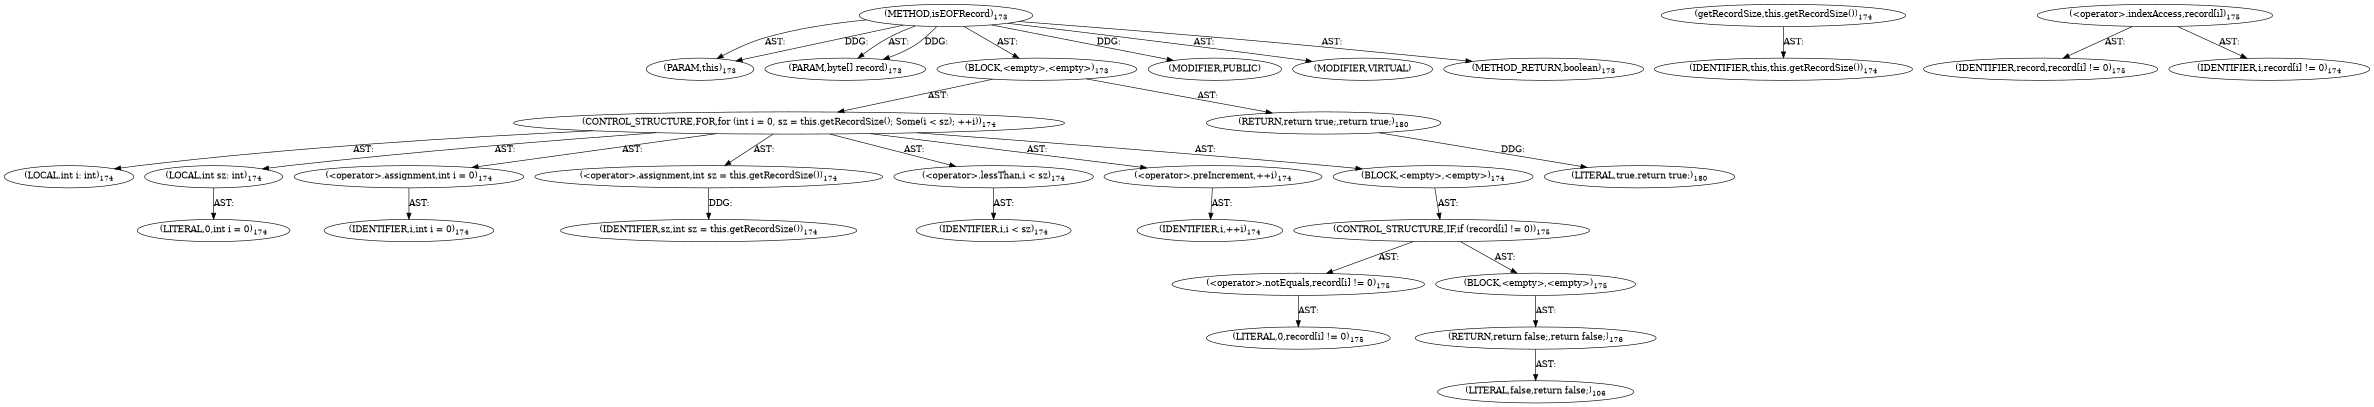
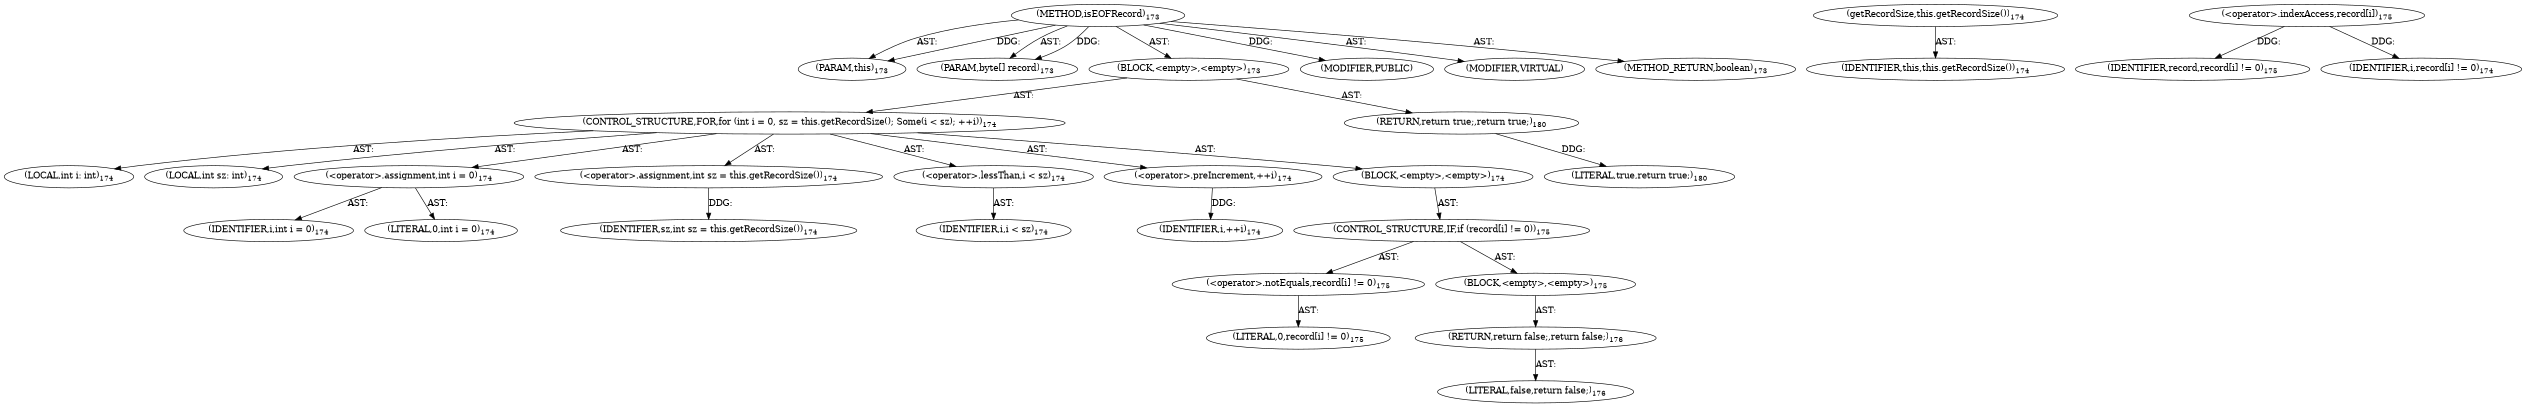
  digraph {
    n1 [label=<(METHOD,isEOFRecord)<SUB>173</SUB>>]
    n2 [label=<(PARAM,this)<SUB>173</SUB>>]
    n3 [label=<(PARAM,byte[] record)<SUB>173</SUB>>]
    n4 [label=<(BLOCK,&lt;empty&gt;,&lt;empty&gt;)<SUB>173</SUB>>]
    n5 [label=<(MODIFIER,PUBLIC)>]
    n6 [label=<(MODIFIER,VIRTUAL)>]
    n7 [label=<(METHOD_RETURN,boolean)<SUB>173</SUB>>]
    n8 [label=<(CONTROL_STRUCTURE,FOR,for (int i = 0, sz = this.getRecordSize(); Some(i &lt; sz); ++i))<SUB>174</SUB>>]
    n9 [label=<(RETURN,return true;,return true;)<SUB>180</SUB>>]
    n10 [label=<(LOCAL,int i: int)<SUB>174</SUB>>]
    n11 [label=<(LOCAL,int sz: int)<SUB>174</SUB>>]
    n12 [label=<(&lt;operator&gt;.assignment,int i = 0)<SUB>174</SUB>>]
    n13 [label=<(&lt;operator&gt;.assignment,int sz = this.getRecordSize())<SUB>174</SUB>>]
    n14 [label=<(&lt;operator&gt;.lessThan,i &lt; sz)<SUB>174</SUB>>]
    n15 [label=<(&lt;operator&gt;.preIncrement,++i)<SUB>174</SUB>>]
    n16 [label=<(BLOCK,&lt;empty&gt;,&lt;empty&gt;)<SUB>174</SUB>>]
    n17 [label=<(LITERAL,true,return true;)<SUB>180</SUB>>]
    n18 [label=<(IDENTIFIER,i,int i = 0)<SUB>174</SUB>>]
    n19 [label=<(LITERAL,0,int i = 0)<SUB>174</SUB>>]
    n20 [label=<(IDENTIFIER,sz,int sz = this.getRecordSize())<SUB>174</SUB>>]
    n21 [label=<(IDENTIFIER,i,i &lt; sz)<SUB>174</SUB>>]
    n22 [label=<(IDENTIFIER,i,++i)<SUB>174</SUB>>]
    n23 [label=<(CONTROL_STRUCTURE,IF,if (record[i] != 0))<SUB>175</SUB>>]
    n24 [label=<(getRecordSize,this.getRecordSize())<SUB>174</SUB>>]
    n25 [label=<(IDENTIFIER,this,this.getRecordSize())<SUB>174</SUB>>]
    n26 [label=<(&lt;operator&gt;.notEquals,record[i] != 0)<SUB>175</SUB>>]
    n27 [label=<(BLOCK,&lt;empty&gt;,&lt;empty&gt;)<SUB>175</SUB>>]
    n28 [label=<(LITERAL,0,record[i] != 0)<SUB>175</SUB>>]
    n29 [label=<(RETURN,return false;,return false;)<SUB>176</SUB>>]
    n30 [label=<(&lt;operator&gt;.indexAccess,record[i])<SUB>175</SUB>>]
    n31 [label=<(IDENTIFIER,record,record[i] != 0)<SUB>175</SUB>>]
    n32 [label=<(IDENTIFIER,i,record[i] != 0)<SUB>174</SUB>>]
-   n33 [label=<(LITERAL,false,return false;)<SUB>106</SUB>>]
+   n33 [label=<(LITERAL,false,return false;)<SUB>176</SUB>>]
    n1 -> n2 [label="AST: "]
    n1 -> n2 [label="DDG: "]
    n1 -> n3 [label="AST: "]
    n1 -> n3 [label="DDG: "]
    n1 -> n4 [label="AST: "]
    n1 -> n5 [label="DDG: "]
    n1 -> n6 [label="AST: "]
    n1 -> n7 [label="AST: "]
    n4 -> n8 [label="AST: "]
    n4 -> n9 [label="AST: "]
    n8 -> n10 [label="AST: "]
    n8 -> n11 [label="AST: "]
    n8 -> n12 [label="AST: "]
    n8 -> n13 [label="AST: "]
    n8 -> n14 [label="AST: "]
    n8 -> n15 [label="AST: "]
    n8 -> n16 [label="AST: "]
    n9 -> n17 [label="DDG: "]
    n12 -> n18 [label="AST: "]
-   n11 -> n19 [label="AST: "]
+   n12 -> n19 [label="AST: "]
    n13 -> n20 [label="DDG: "]
    n14 -> n21 [label="AST: "]
-   n15 -> n22 [label="AST: "]
+   n15 -> n22 [label="DDG: "]
    n16 -> n23 [label="AST: "]
    n23 -> n26 [label="AST: "]
    n23 -> n27 [label="AST: "]
    n24 -> n25 [label="AST: "]
    n26 -> n28 [label="AST: "]
    n27 -> n29 [label="AST: "]
    n29 -> n33 [label="AST: "]
-   n30 -> n31 [label="AST: "]
-   n30 -> n32 [label="AST: "]
+   n30 -> n31 [label="DDG: "]
+   n30 -> n32 [label="DDG: "]
  }
